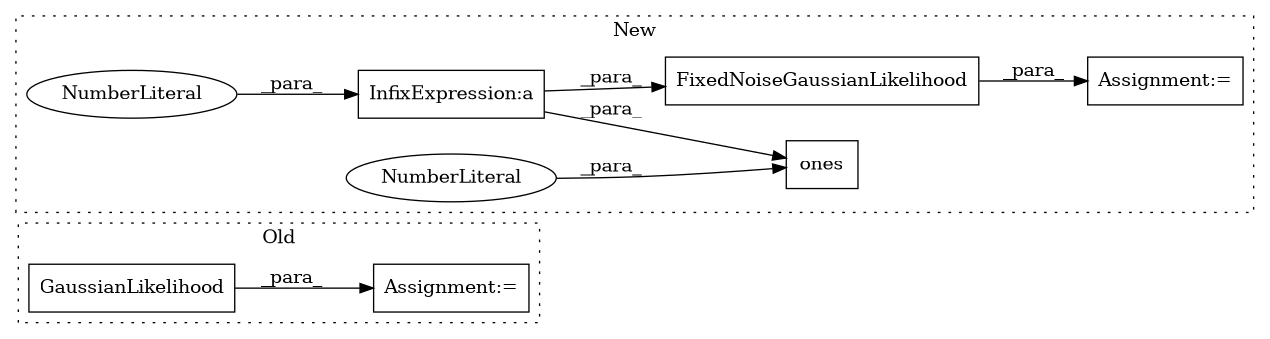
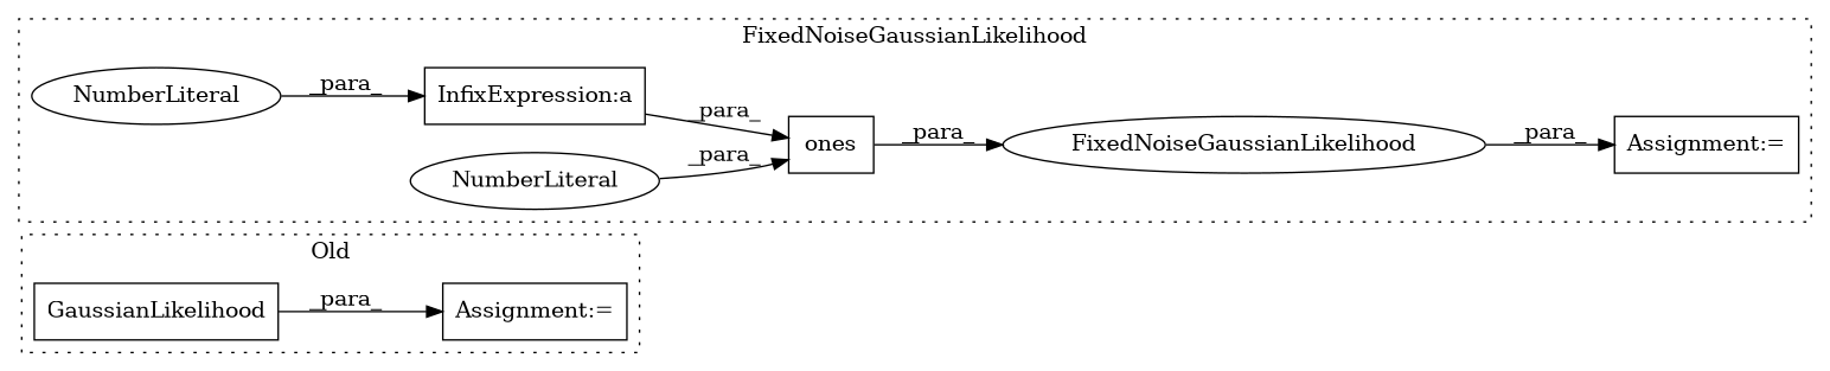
  digraph {
    rankdir=LR
    node [a=32 l=1 shape=box]
    n1 [l="19,1" label=GaussianLikelihood s="2823,2892"]
    n2 [a=7 label="Assignment:=" s=2822]
-   n3 [l="29,1" label=FixedNoiseGaussianLikelihood s="2700,2752"]
+   n3 [l="29,1" label=FixedNoiseGaussianLikelihood s="2700,2752" shape=ellipse]
    n4 [a=27 l=3 label="InfixExpression:a" s=2743]
    n5 [a=34 l=6 label=NumberLiteral s=2746 shape=ellipse]
    n6 [l="5,1" label=ones s="2735,2742"]
    n7 [a=34 l=2 label=NumberLiteral s=2740 shape=ellipse]
    n8 [a=7 label="Assignment:=" s=2699]
    subgraph cluster_1 {
      label=Old
      style=dotted
      n1
      n2
    }
    subgraph cluster_2 {
-     label=New
+     label=FixedNoiseGaussianLikelihood
      style=dotted
      n3
      n4
      n5
      n6
      n7
      n8
    }
    n1 -> n2 [label=_para_]
    n3 -> n8 [label=_para_]
-   n4 -> n3 [label=_para_]
+   n6 -> n3 [label=_para_]
    n4 -> n6 [label=_para_]
    n5 -> n4 [label=_para_]
    n7 -> n6 [label=_para_]
  }
